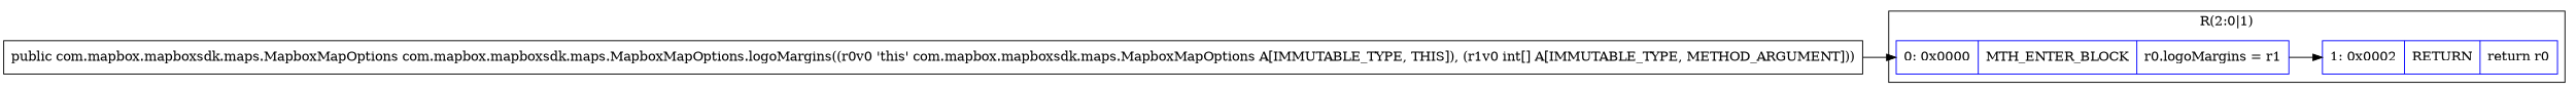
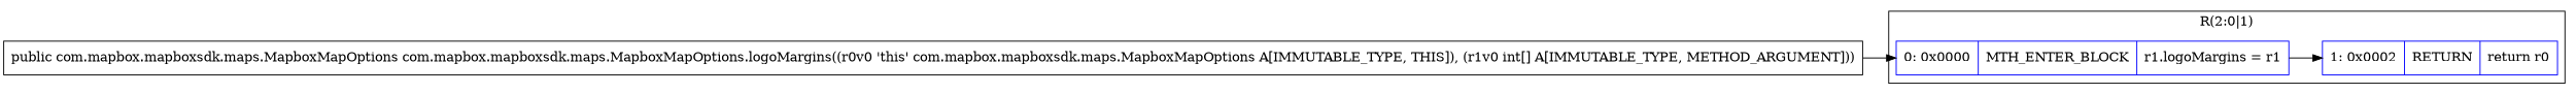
  digraph {
    rankdir=LR
    node [color=blue shape=record]
-   n1 [label="{0\:\ 0x0000|MTH_ENTER_BLOCK\l|r0.logoMargins = r1\l}"]
+   n1 [label="{0\:\ 0x0000|MTH_ENTER_BLOCK\l|r1.logoMargins = r1\l}"]
    n2 [label="{1\:\ 0x0002|RETURN\l|return r0\l}"]
    n3 [label="{public com.mapbox.mapboxsdk.maps.MapboxMapOptions com.mapbox.mapboxsdk.maps.MapboxMapOptions.logoMargins((r0v0 'this' com.mapbox.mapboxsdk.maps.MapboxMapOptions A[IMMUTABLE_TYPE, THIS]), (r1v0 int[] A[IMMUTABLE_TYPE, METHOD_ARGUMENT])) }" color=""]
    subgraph cluster_1 {
      label="R(2:0|1)"
      n1
      n2
    }
    n1 -> n2
    n3 -> n1
  }
